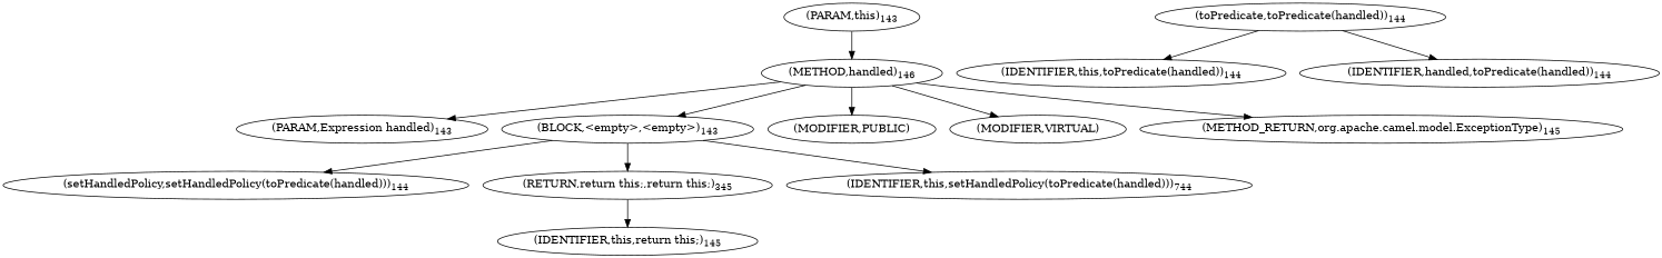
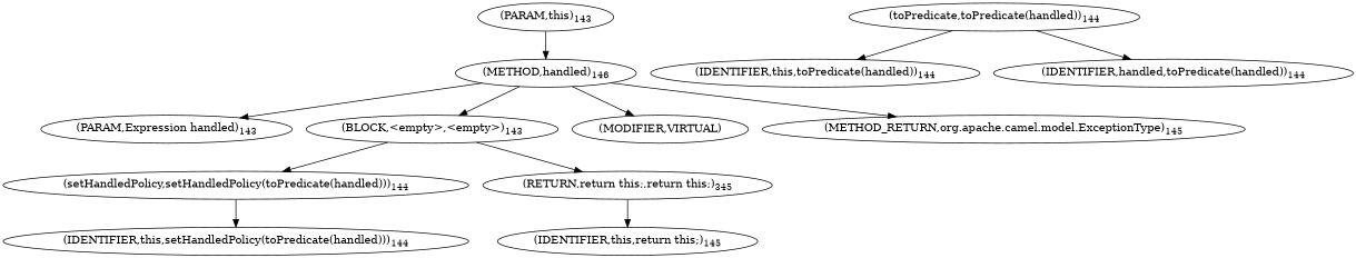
  digraph {
    n1 [label=<(METHOD,handled)<SUB>146</SUB>>]
    n2 [label=<(PARAM,Expression handled)<SUB>143</SUB>>]
    n3 [label=<(BLOCK,&lt;empty&gt;,&lt;empty&gt;)<SUB>143</SUB>>]
-   n4 [label=<(MODIFIER,PUBLIC)>]
    n5 [label=<(MODIFIER,VIRTUAL)>]
    n6 [label=<(METHOD_RETURN,org.apache.camel.model.ExceptionType)<SUB>145</SUB>>]
    n7 [label=<(PARAM,this)<SUB>143</SUB>>]
    n8 [label=<(setHandledPolicy,setHandledPolicy(toPredicate(handled)))<SUB>144</SUB>>]
    n9 [label=<(RETURN,return this;,return this;)<SUB>345</SUB>>]
-   n10 [label=<(IDENTIFIER,this,setHandledPolicy(toPredicate(handled)))<SUB>744</SUB>>]
+   n10 [label=<(IDENTIFIER,this,setHandledPolicy(toPredicate(handled)))<SUB>144</SUB>>]
    n11 [label=<(IDENTIFIER,this,return this;)<SUB>145</SUB>>]
    n12 [label=<(toPredicate,toPredicate(handled))<SUB>144</SUB>>]
    n13 [label=<(IDENTIFIER,this,toPredicate(handled))<SUB>144</SUB>>]
    n14 [label=<(IDENTIFIER,handled,toPredicate(handled))<SUB>144</SUB>>]
    n1 -> n2
    n1 -> n3
-   n1 -> n4
    n1 -> n5
    n1 -> n6
    n3 -> n8
    n3 -> n9
    n7 -> n1
-   n3 -> n10
+   n8 -> n10
    n9 -> n11
    n12 -> n13
    n12 -> n14
  }
